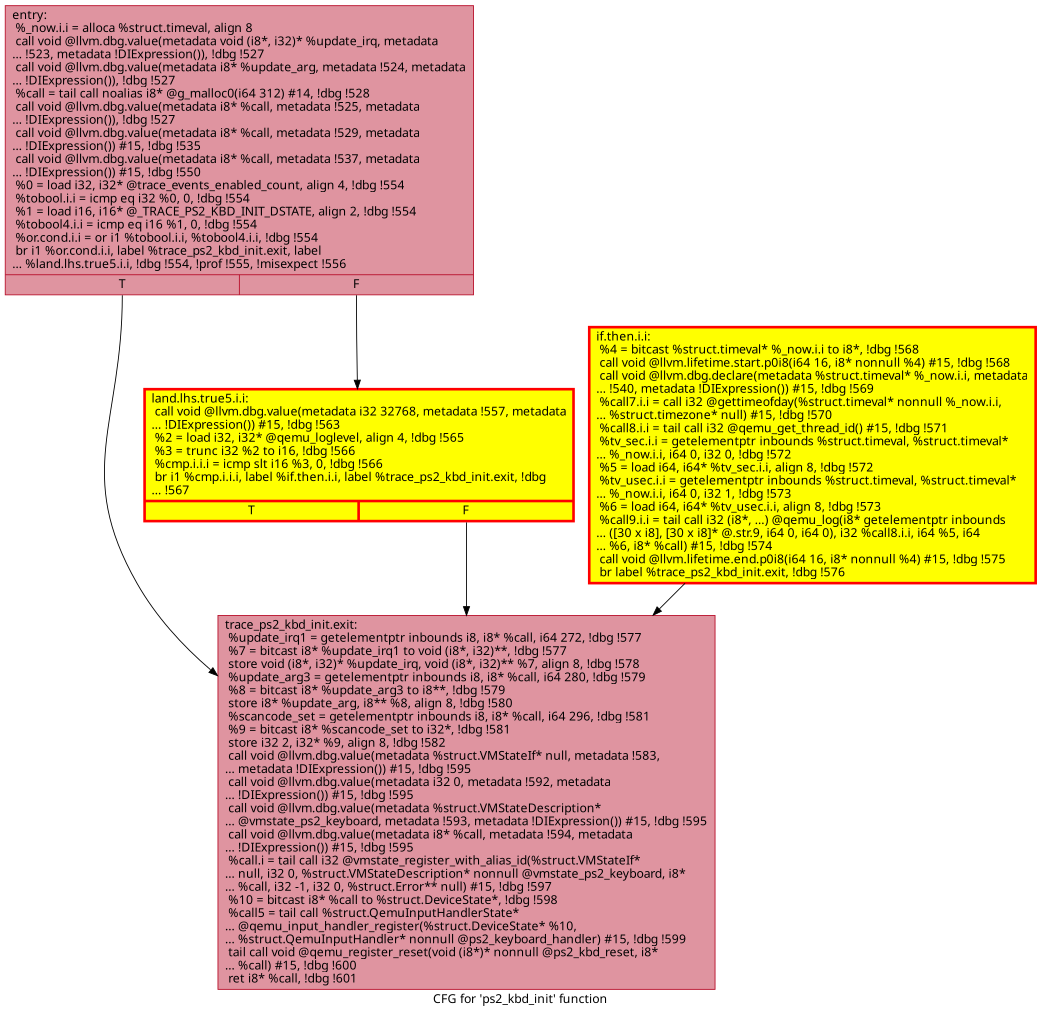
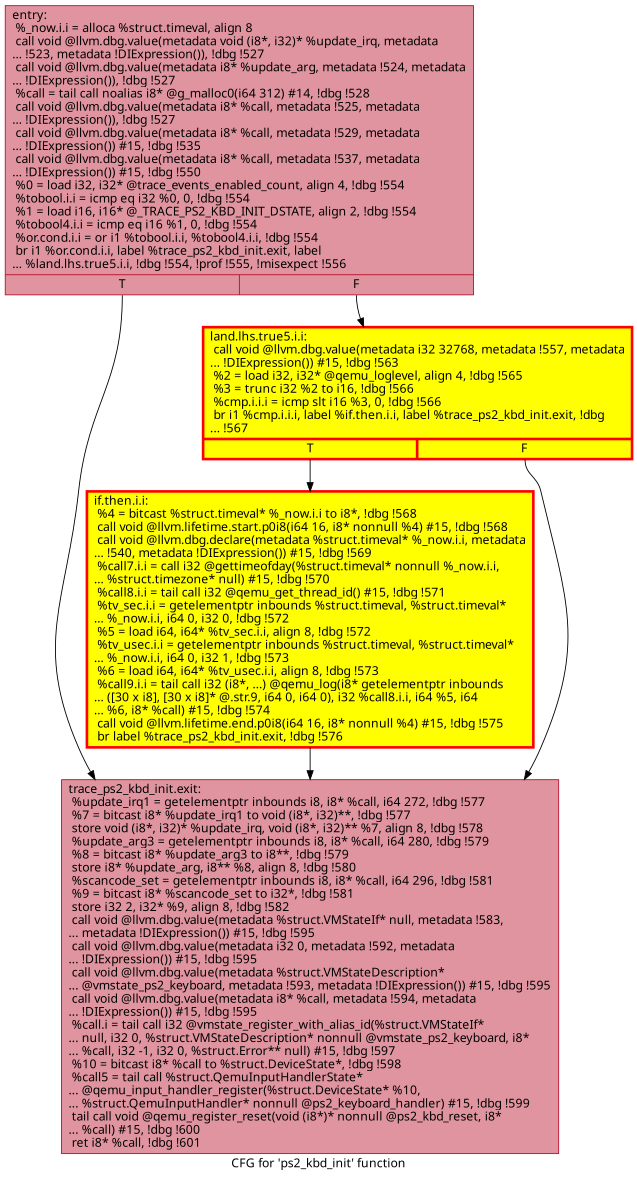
  digraph {
    label="CFG for 'ps2_kbd_init' function"
    fontname="Noto Sans"
    node [color="#b70d28ff" fillcolor="#b70d2870" shape=record style=filled fontname="Noto Sans"]
    edge [tailport=s0 fontname="Noto Sans"]
    n1 [label="{entry:\l  %_now.i.i = alloca %struct.timeval, align 8\l  call void @llvm.dbg.value(metadata void (i8*, i32)* %update_irq, metadata\l... !523, metadata !DIExpression()), !dbg !527\l  call void @llvm.dbg.value(metadata i8* %update_arg, metadata !524, metadata\l... !DIExpression()), !dbg !527\l  %call = tail call noalias i8* @g_malloc0(i64 312) #14, !dbg !528\l  call void @llvm.dbg.value(metadata i8* %call, metadata !525, metadata\l... !DIExpression()), !dbg !527\l  call void @llvm.dbg.value(metadata i8* %call, metadata !529, metadata\l... !DIExpression()) #15, !dbg !535\l  call void @llvm.dbg.value(metadata i8* %call, metadata !537, metadata\l... !DIExpression()) #15, !dbg !550\l  %0 = load i32, i32* @trace_events_enabled_count, align 4, !dbg !554\l  %tobool.i.i = icmp eq i32 %0, 0, !dbg !554\l  %1 = load i16, i16* @_TRACE_PS2_KBD_INIT_DSTATE, align 2, !dbg !554\l  %tobool4.i.i = icmp eq i16 %1, 0, !dbg !554\l  %or.cond.i.i = or i1 %tobool.i.i, %tobool4.i.i, !dbg !554\l  br i1 %or.cond.i.i, label %trace_ps2_kbd_init.exit, label\l... %land.lhs.true5.i.i, !dbg !554, !prof !555, !misexpect !556\l|{<s0>T|<s1>F}}"]
    n2 [label="{trace_ps2_kbd_init.exit:                          \l  %update_irq1 = getelementptr inbounds i8, i8* %call, i64 272, !dbg !577\l  %7 = bitcast i8* %update_irq1 to void (i8*, i32)**, !dbg !577\l  store void (i8*, i32)* %update_irq, void (i8*, i32)** %7, align 8, !dbg !578\l  %update_arg3 = getelementptr inbounds i8, i8* %call, i64 280, !dbg !579\l  %8 = bitcast i8* %update_arg3 to i8**, !dbg !579\l  store i8* %update_arg, i8** %8, align 8, !dbg !580\l  %scancode_set = getelementptr inbounds i8, i8* %call, i64 296, !dbg !581\l  %9 = bitcast i8* %scancode_set to i32*, !dbg !581\l  store i32 2, i32* %9, align 8, !dbg !582\l  call void @llvm.dbg.value(metadata %struct.VMStateIf* null, metadata !583,\l... metadata !DIExpression()) #15, !dbg !595\l  call void @llvm.dbg.value(metadata i32 0, metadata !592, metadata\l... !DIExpression()) #15, !dbg !595\l  call void @llvm.dbg.value(metadata %struct.VMStateDescription*\l... @vmstate_ps2_keyboard, metadata !593, metadata !DIExpression()) #15, !dbg !595\l  call void @llvm.dbg.value(metadata i8* %call, metadata !594, metadata\l... !DIExpression()) #15, !dbg !595\l  %call.i = tail call i32 @vmstate_register_with_alias_id(%struct.VMStateIf*\l... null, i32 0, %struct.VMStateDescription* nonnull @vmstate_ps2_keyboard, i8*\l... %call, i32 -1, i32 0, %struct.Error** null) #15, !dbg !597\l  %10 = bitcast i8* %call to %struct.DeviceState*, !dbg !598\l  %call5 = tail call %struct.QemuInputHandlerState*\l... @qemu_input_handler_register(%struct.DeviceState* %10,\l... %struct.QemuInputHandler* nonnull @ps2_keyboard_handler) #15, !dbg !599\l  tail call void @qemu_register_reset(void (i8*)* nonnull @ps2_kbd_reset, i8*\l... %call) #15, !dbg !600\l  ret i8* %call, !dbg !601\l}"]
    n3 [color=red fillcolor=yellow label="{land.lhs.true5.i.i:                               \l  call void @llvm.dbg.value(metadata i32 32768, metadata !557, metadata\l... !DIExpression()) #15, !dbg !563\l  %2 = load i32, i32* @qemu_loglevel, align 4, !dbg !565\l  %3 = trunc i32 %2 to i16, !dbg !566\l  %cmp.i.i.i = icmp slt i16 %3, 0, !dbg !566\l  br i1 %cmp.i.i.i, label %if.then.i.i, label %trace_ps2_kbd_init.exit, !dbg\l... !567\l|{<s0>T|<s1>F}}" penwidth=3.0]
    n4 [color=red fillcolor=yellow label="{if.then.i.i:                                      \l  %4 = bitcast %struct.timeval* %_now.i.i to i8*, !dbg !568\l  call void @llvm.lifetime.start.p0i8(i64 16, i8* nonnull %4) #15, !dbg !568\l  call void @llvm.dbg.declare(metadata %struct.timeval* %_now.i.i, metadata\l... !540, metadata !DIExpression()) #15, !dbg !569\l  %call7.i.i = call i32 @gettimeofday(%struct.timeval* nonnull %_now.i.i,\l... %struct.timezone* null) #15, !dbg !570\l  %call8.i.i = tail call i32 @qemu_get_thread_id() #15, !dbg !571\l  %tv_sec.i.i = getelementptr inbounds %struct.timeval, %struct.timeval*\l... %_now.i.i, i64 0, i32 0, !dbg !572\l  %5 = load i64, i64* %tv_sec.i.i, align 8, !dbg !572\l  %tv_usec.i.i = getelementptr inbounds %struct.timeval, %struct.timeval*\l... %_now.i.i, i64 0, i32 1, !dbg !573\l  %6 = load i64, i64* %tv_usec.i.i, align 8, !dbg !573\l  %call9.i.i = tail call i32 (i8*, ...) @qemu_log(i8* getelementptr inbounds\l... ([30 x i8], [30 x i8]* @.str.9, i64 0, i64 0), i32 %call8.i.i, i64 %5, i64\l... %6, i8* %call) #15, !dbg !574\l  call void @llvm.lifetime.end.p0i8(i64 16, i8* nonnull %4) #15, !dbg !575\l  br label %trace_ps2_kbd_init.exit, !dbg !576\l}" penwidth=3.0]
    n1 -> n2
    n1 -> n3 [tailport=s1]
    n3 -> n2 [tailport=s1]
+   n3 -> n4
    n4 -> n2 [tailport=""]
  }
